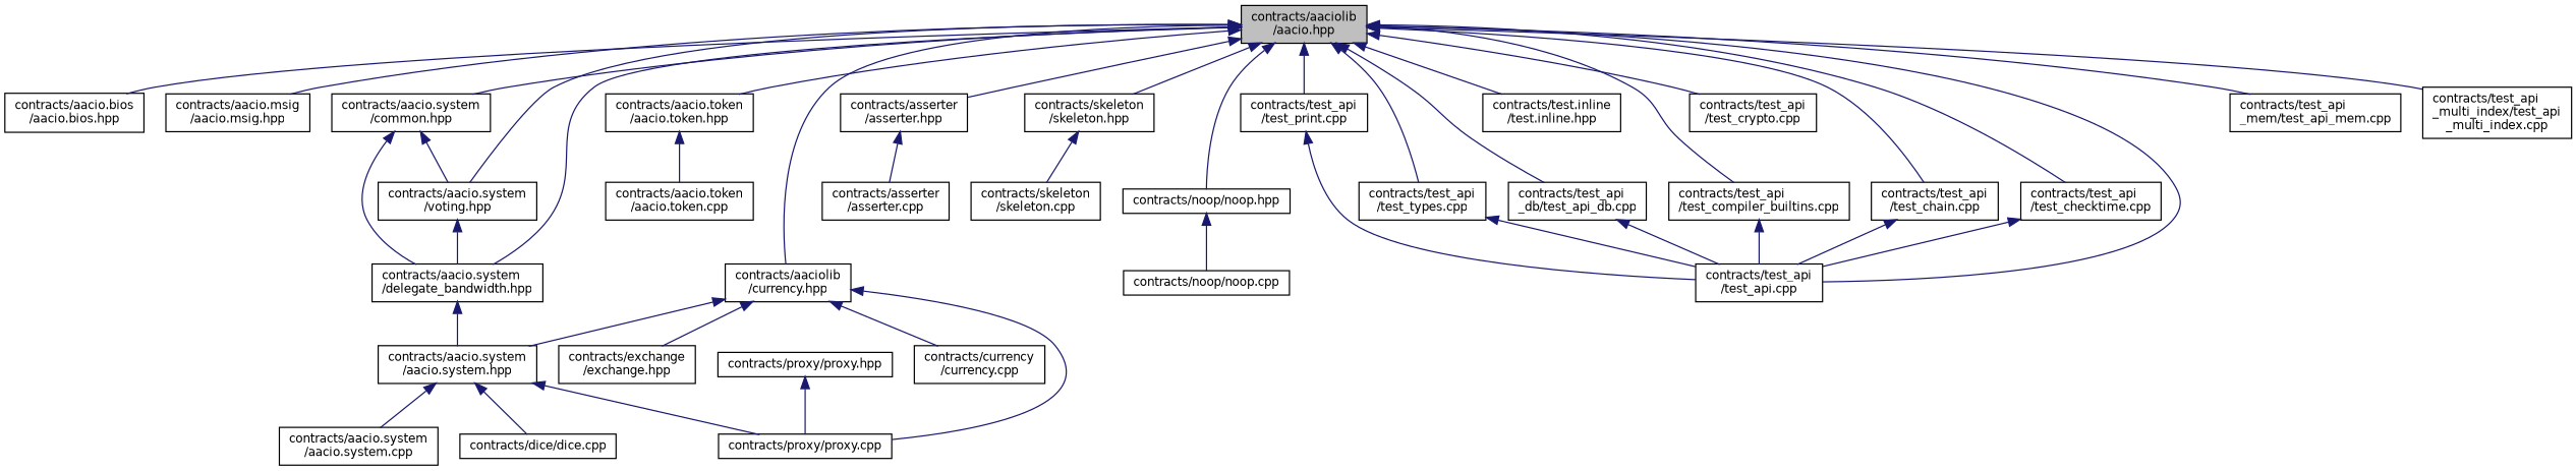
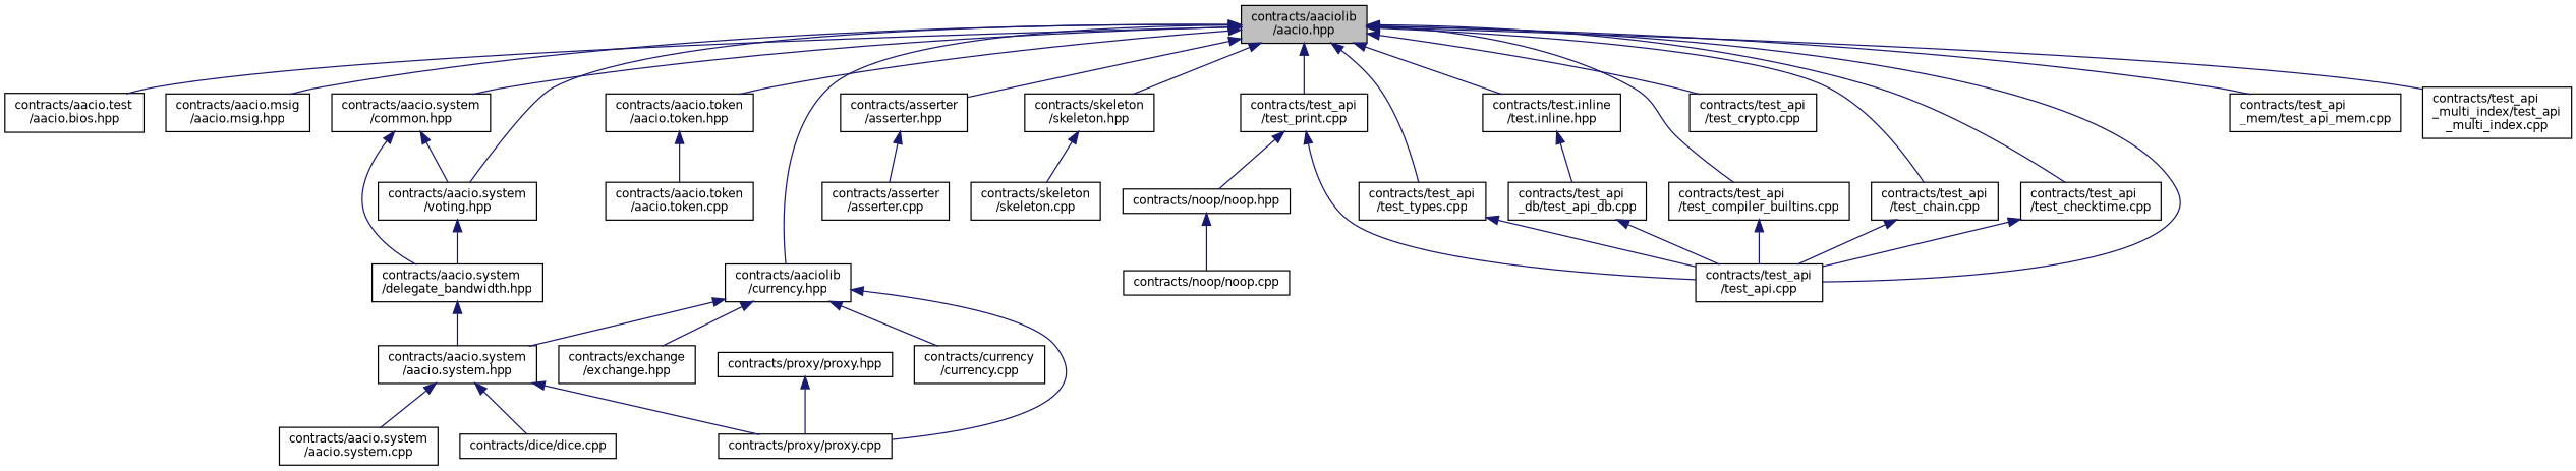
  digraph {
    node [color=black fillcolor=white fontname=Helvetica fontsize=10 shape=record style=filled]
    edge [color=midnightblue dir=back fontname=Helvetica fontsize=10 labelfontname=Helvetica labelfontsize=10 style=solid]
    n1 [fillcolor=grey75 fontcolor=black height=0.2 label="contracts/aaciolib\l/aacio.hpp" width=0.4]
-   n2 [height=0.2 label="contracts/aacio.bios\l/aacio.bios.hpp" width=0.4]
+   n2 [height=0.2 label="contracts/aacio.test\l/aacio.bios.hpp" width=0.4]
    n3 [height=0.2 label="contracts/aacio.msig\l/aacio.msig.hpp" width=0.4]
    n4 [height=0.2 label="contracts/aacio.system\l/common.hpp" width=0.4]
    n5 [height=0.2 label="contracts/aacio.system\l/delegate_bandwidth.hpp" width=0.4]
    n6 [height=0.2 label="contracts/aacio.system\l/voting.hpp" width=0.4]
    n7 [height=0.2 label="contracts/aacio.token\l/aacio.token.hpp" width=0.4]
    n8 [height=0.2 label="contracts/aaciolib\l/currency.hpp" width=0.4]
    n9 [height=0.2 label="contracts/asserter\l/asserter.hpp" width=0.4]
    n10 [height=0.2 label="contracts/noop/noop.hpp" width=0.4]
    n11 [height=0.2 label="contracts/skeleton\l/skeleton.hpp" width=0.4]
    n12 [height=0.2 label="contracts/test.inline\l/test.inline.hpp" width=0.4]
    n13 [height=0.2 label="contracts/test_api\l/test_api.cpp" width=0.4]
    n14 [height=0.2 label="contracts/test_api\l/test_print.cpp" width=0.4]
    n15 [height=0.2 label="contracts/test_api\l/test_types.cpp" width=0.4]
    n16 [height=0.2 label="contracts/test_api\l/test_compiler_builtins.cpp" width=0.4]
    n17 [height=0.2 label="contracts/test_api\l/test_crypto.cpp" width=0.4]
    n18 [height=0.2 label="contracts/test_api\l/test_chain.cpp" width=0.4]
    n19 [height=0.2 label="contracts/test_api\l/test_checktime.cpp" width=0.4]
    n20 [height=0.2 label="contracts/test_api\l_db/test_api_db.cpp" width=0.4]
    n21 [height=0.2 label="contracts/test_api\l_mem/test_api_mem.cpp" width=0.4]
    n22 [height=0.2 label="contracts/test_api\l_multi_index/test_api\l_multi_index.cpp" width=0.4]
    n23 [height=0.2 label="contracts/aacio.system\l/aacio.system.hpp" width=0.4]
    n24 [height=0.2 label="contracts/aacio.token\l/aacio.token.cpp" width=0.4]
    n25 [height=0.2 label="contracts/proxy/proxy.cpp" width=0.4]
    n26 [height=0.2 label="contracts/currency\l/currency.cpp" width=0.4]
    n27 [height=0.2 label="contracts/exchange\l/exchange.hpp" width=0.4]
    n28 [height=0.2 label="contracts/asserter\l/asserter.cpp" width=0.4]
    n29 [height=0.2 label="contracts/noop/noop.cpp" width=0.4]
    n30 [height=0.2 label="contracts/proxy/proxy.hpp" width=0.4]
    n31 [height=0.2 label="contracts/skeleton\l/skeleton.cpp" width=0.4]
    n32 [height=0.2 label="contracts/aacio.system\l/aacio.system.cpp" width=0.4]
    n33 [height=0.2 label="contracts/dice/dice.cpp" width=0.4]
    n1 -> n2
    n1 -> n3
    n1 -> n4
-   n1 -> n5
    n1 -> n6
    n1 -> n7
    n1 -> n8
    n1 -> n9
-   n1 -> n10
+   n14 -> n10
    n1 -> n11
    n1 -> n12
    n1 -> n13
    n1 -> n14
    n1 -> n15
    n1 -> n16
    n1 -> n17
    n1 -> n18
    n1 -> n19
-   n1 -> n20
+   n12 -> n20
    n1 -> n21
    n1 -> n22
    n4 -> n5
    n4 -> n6
    n5 -> n23
    n6 -> n5
    n7 -> n24
    n8 -> n23
    n8 -> n25
    n8 -> n26
    n8 -> n27
    n9 -> n28
    n10 -> n29
    n11 -> n31
    n14 -> n13
    n15 -> n13
    n16 -> n13
    n18 -> n13
    n19 -> n13
    n20 -> n13
    n23 -> n25
    n23 -> n32
    n23 -> n33
    n30 -> n25
  }
